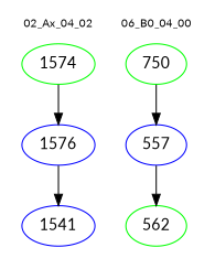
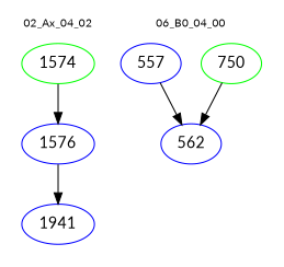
  digraph {
    fontname=Lato
    node [color=blue fontname=Lato]
    edge [color=black fontname=Lato]
    n1 [color=green label=1574]
    n2 [label=1576]
-   n3 [label=1541]
+   n3 [label=1941]
    n4 [color=green label=750]
    n5 [label=557]
-   n6 [color=green label=562]
+   n6 [label=562]
    subgraph cluster_1 {
      color=white
      fontsize=10
      label="02_Ax_04_02"
      n1
      n2
      n3
    }
    subgraph cluster_2 {
      color=white
      fontsize=10
      label="06_B0_04_00"
      n4
      n5
      n6
    }
    n1 -> n2
    n2 -> n3
-   n4 -> n5
+   n4 -> n6
    n5 -> n6
  }
